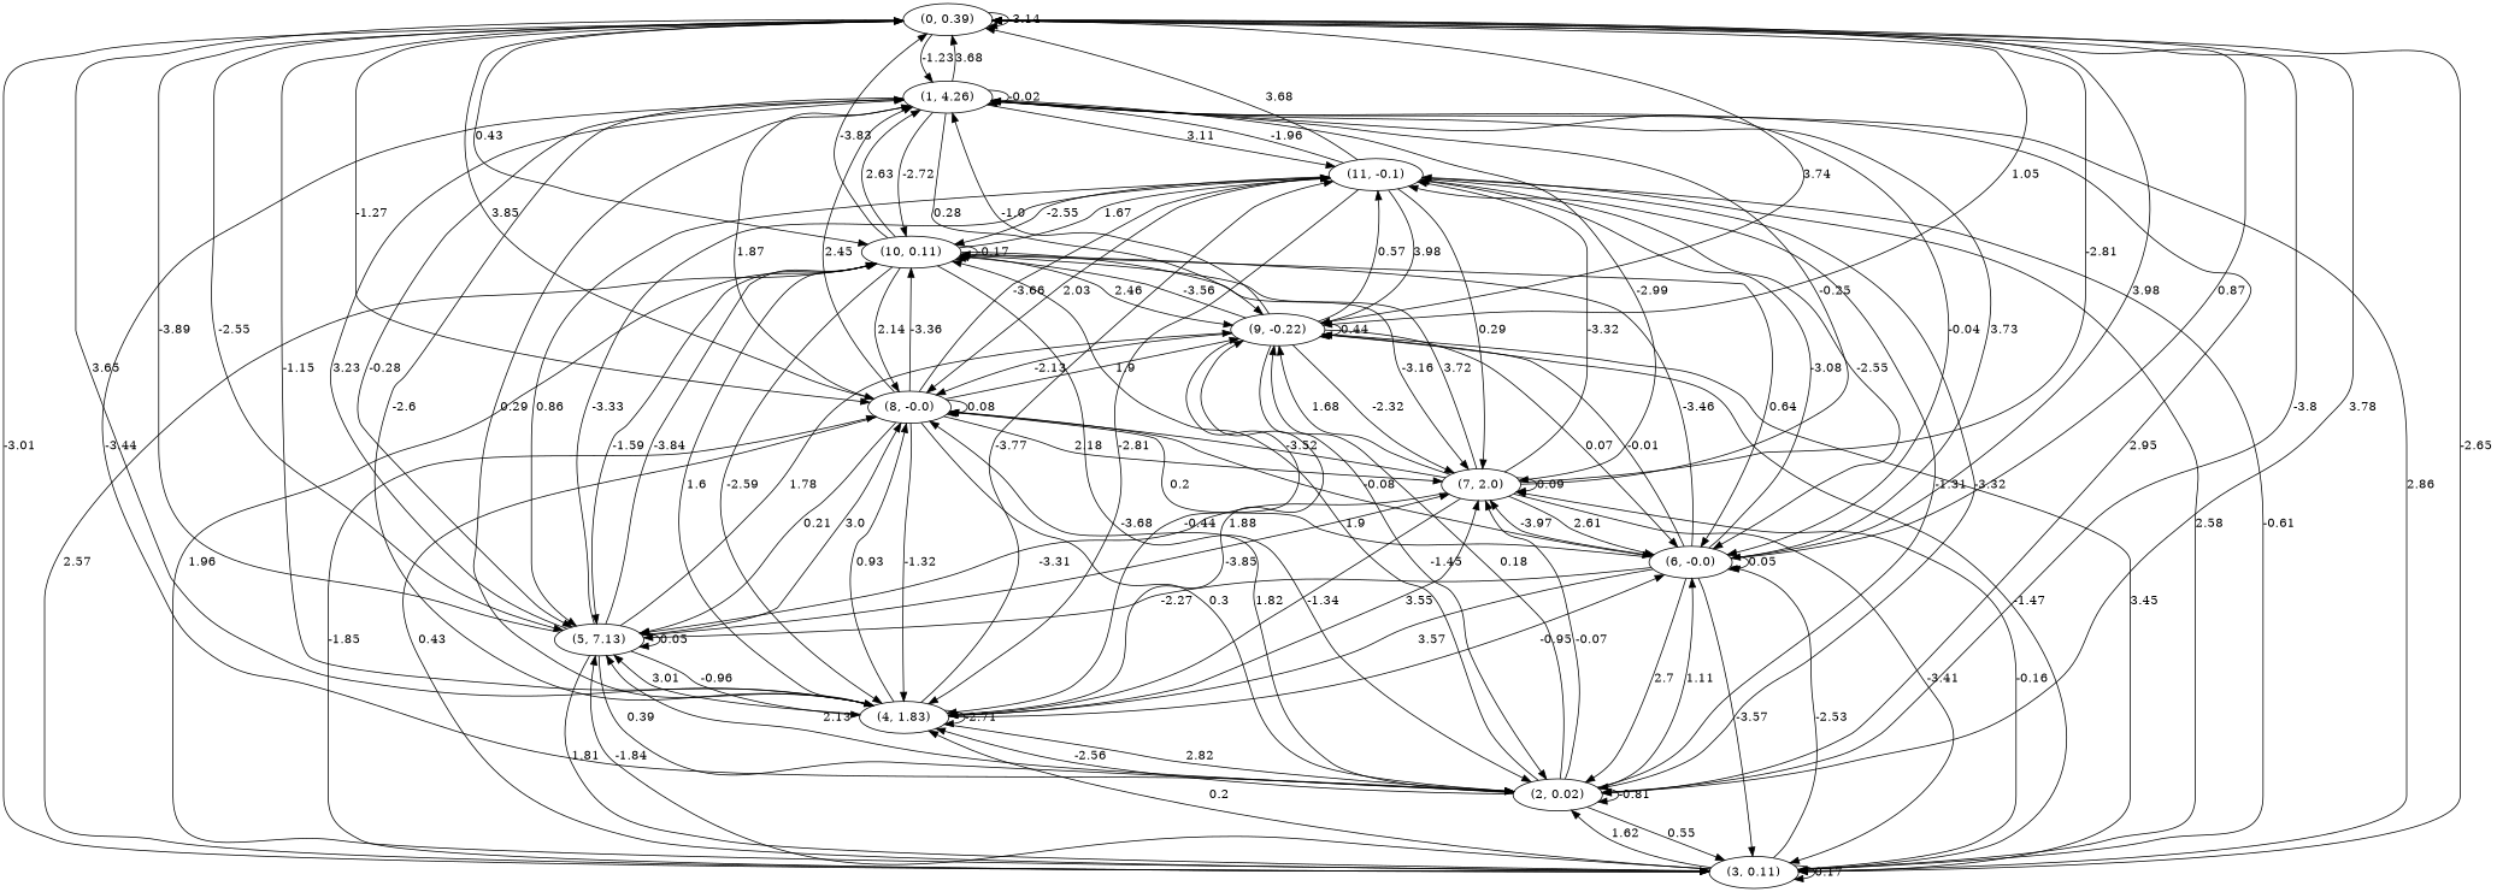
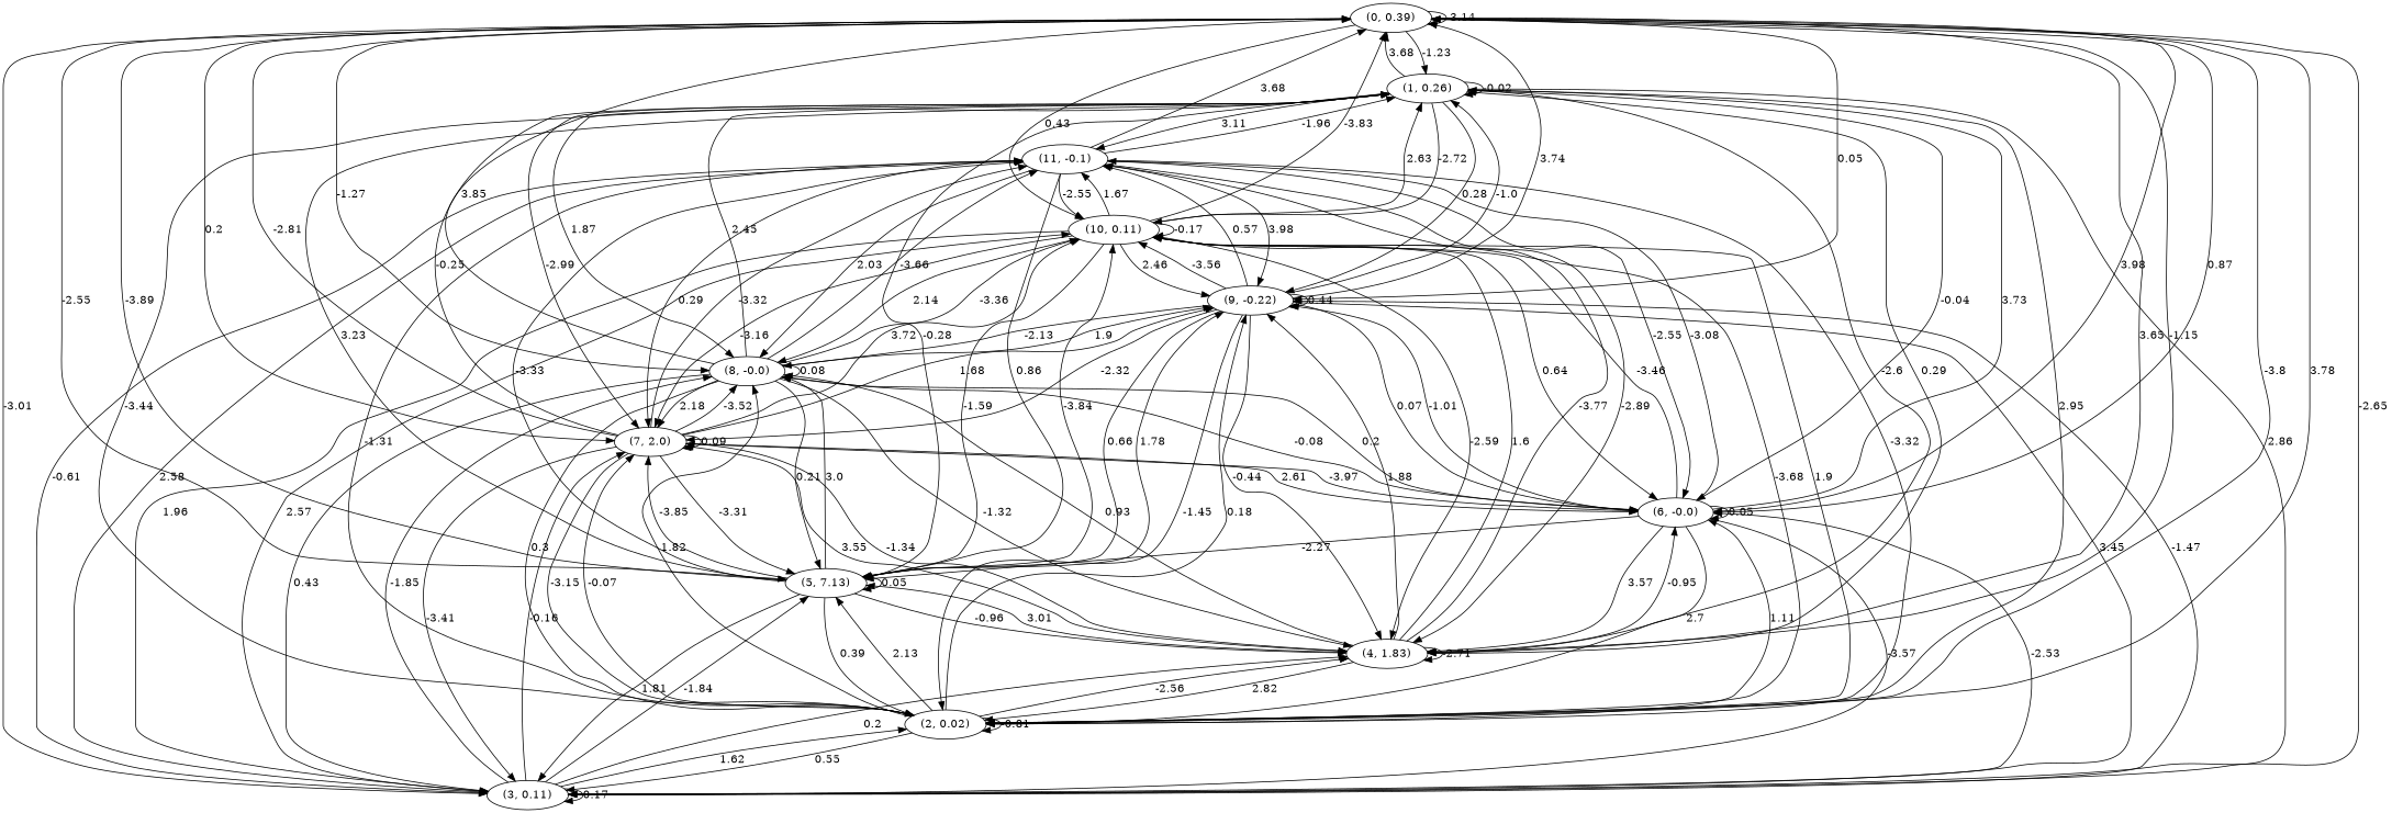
  digraph {
    n1 [label="(0, 0.39)"]
-   n2 [label="(1, 4.26)"]
+   n2 [label="(1, 0.26)"]
    n3 [label="(2, 0.02)"]
    n4 [label="(3, 0.11)"]
    n5 [label="(4, 1.83)"]
    n6 [label="(5, 7.13)"]
    n7 [label="(6, -0.0)"]
    n8 [label="(7, 2.0)"]
    n9 [label="(8, -0.0)"]
    n10 [label="(9, -0.22)"]
    n11 [label="(10, 0.11)"]
    n12 [label="(11, -0.1)"]
    n1 -> n1 [label=-3.14]
    n1 -> n2 [label=-1.23]
    n1 -> n3 [label=-3.8]
    n1 -> n4 [label=-3.01]
    n1 -> n5 [label=3.65]
    n1 -> n6 [label=-2.55]
    n1 -> n7 [label=3.98]
+   n1 -> n8 [label=0.2]
    n1 -> n9 [label=-1.27]
-   n1 -> n10 [label=1.05]
+   n1 -> n10 [label=0.05]
    n1 -> n11 [label=0.43]
    n2 -> n1 [label=3.68]
    n2 -> n2 [label=-0.02]
    n2 -> n3 [label=2.95]
    n2 -> n4 [label=2.86]
    n2 -> n5 [label=-2.6]
    n2 -> n6 [label=-0.28]
    n2 -> n7 [label=-0.04]
    n2 -> n8 [label=-2.99]
    n2 -> n9 [label=1.87]
    n2 -> n10 [label=0.28]
    n2 -> n11 [label=-2.72]
    n2 -> n12 [label=3.11]
    n3 -> n1 [label=3.78]
    n3 -> n2 [label=-3.44]
    n3 -> n3 [label=-0.81]
    n3 -> n4 [label=0.55]
    n3 -> n5 [label=-2.56]
    n3 -> n6 [label=2.13]
    n3 -> n7 [label=1.11]
    n3 -> n8 [label=-0.07]
    n3 -> n9 [label=1.82]
    n3 -> n10 [label=0.18]
    n3 -> n11 [label=1.9]
    n3 -> n12 [label=-1.31]
    n4 -> n1 [label=-2.65]
    n4 -> n3 [label=1.62]
    n4 -> n4 [label=0.17]
    n4 -> n5 [label=0.2]
    n4 -> n6 [label=-1.84]
    n4 -> n7 [label=-2.53]
    n4 -> n8 [label=-0.16]
    n4 -> n9 [label=-1.85]
    n4 -> n10 [label=-1.47]
    n4 -> n11 [label=2.57]
    n4 -> n12 [label=2.58]
    n5 -> n1 [label=-1.15]
    n5 -> n2 [label=0.29]
    n5 -> n3 [label=2.82]
    n5 -> n5 [label=-2.71]
    n5 -> n6 [label=3.01]
    n5 -> n7 [label=-0.95]
    n5 -> n8 [label=3.55]
    n5 -> n9 [label=0.93]
    n5 -> n10 [label=1.88]
    n5 -> n11 [label=1.6]
    n5 -> n12 [label=-3.77]
    n6 -> n1 [label=-3.89]
    n6 -> n2 [label=3.23]
    n6 -> n3 [label=0.39]
    n6 -> n4 [label=1.81]
    n6 -> n5 [label=-0.96]
    n6 -> n6 [label=0.05]
    n6 -> n8 [label=-3.85]
    n6 -> n9 [label=3.0]
    n6 -> n10 [label=1.78]
    n6 -> n11 [label=-3.84]
    n6 -> n12 [label=-3.33]
    n7 -> n1 [label=0.87]
    n7 -> n2 [label=3.73]
    n7 -> n3 [label=2.7]
    n7 -> n4 [label=-3.57]
    n7 -> n5 [label=3.57]
    n7 -> n6 [label=-2.27]
    n7 -> n7 [label=0.05]
    n7 -> n8 [label=-3.97]
    n7 -> n9 [label=0.2]
-   n7 -> n10 [label=-0.01]
+   n7 -> n10 [label=-1.01]
    n7 -> n11 [label=-3.46]
    n7 -> n12 [label=-3.08]
    n8 -> n1 [label=-2.81]
    n8 -> n2 [label=-0.25]
+   n8 -> n3 [label=-3.15]
    n8 -> n4 [label=-3.41]
    n8 -> n5 [label=-1.34]
    n8 -> n6 [label=-3.31]
    n8 -> n7 [label=2.61]
    n8 -> n8 [label=0.09]
    n8 -> n9 [label=-3.52]
    n8 -> n10 [label=1.68]
    n8 -> n11 [label=3.72]
    n8 -> n12 [label=-3.32]
    n9 -> n1 [label=3.85]
    n9 -> n2 [label=2.45]
    n9 -> n3 [label=0.3]
    n9 -> n4 [label=0.43]
    n9 -> n5 [label=-1.32]
    n9 -> n6 [label=0.21]
    n9 -> n7 [label=-0.08]
    n9 -> n8 [label=2.18]
    n9 -> n9 [label=0.08]
    n9 -> n10 [label=1.9]
    n9 -> n11 [label=-3.36]
    n9 -> n12 [label=-3.66]
    n10 -> n1 [label=3.74]
    n10 -> n2 [label=-1.0]
    n10 -> n3 [label=-1.45]
    n10 -> n4 [label=3.45]
    n10 -> n5 [label=-0.44]
+   n10 -> n6 [label=0.66]
    n10 -> n7 [label=0.07]
    n10 -> n8 [label=-2.32]
    n10 -> n9 [label=-2.13]
    n10 -> n10 [label=0.44]
    n10 -> n11 [label=-3.56]
    n10 -> n12 [label=0.57]
    n11 -> n1 [label=-3.83]
    n11 -> n2 [label=2.63]
    n11 -> n3 [label=-3.68]
    n11 -> n4 [label=1.96]
    n11 -> n5 [label=-2.59]
    n11 -> n6 [label=-1.59]
    n11 -> n7 [label=0.64]
    n11 -> n8 [label=-3.16]
    n11 -> n9 [label=2.14]
    n11 -> n10 [label=2.46]
    n11 -> n11 [label=-0.17]
    n11 -> n12 [label=1.67]
    n12 -> n1 [label=3.68]
    n12 -> n2 [label=-1.96]
    n12 -> n3 [label=-3.32]
    n12 -> n4 [label=-0.61]
-   n12 -> n5 [label=-2.81]
+   n12 -> n5 [label=-2.89]
    n12 -> n6 [label=0.86]
    n12 -> n7 [label=-2.55]
    n12 -> n8 [label=0.29]
    n12 -> n9 [label=2.03]
    n12 -> n10 [label=3.98]
    n12 -> n11 [label=-2.55]
  }
